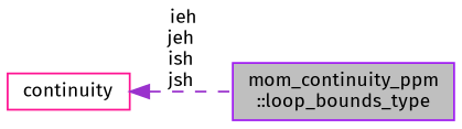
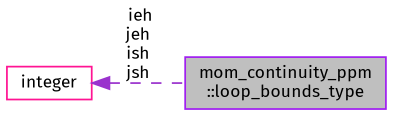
  digraph {
    rankdir=LR
    fontname="Fira Sans"
    node [fontname="Fira Sans" fontsize=10 shape=record style=filled]
    n1 [color=purple fillcolor=grey75 fontcolor=black height=0.2 label="mom_continuity_ppm\l::loop_bounds_type" width=0.4]
-   n2 [color=deeppink fillcolor=white height=0.2 label=continuity width=0.4]
+   n2 [color=deeppink fillcolor=white height=0.2 label=integer width=0.4]
    n2 -> n1 [color=darkorchid3 dir=back fontname="Fira Sans" fontsize=10 label=" ieh\njeh\nish\njsh" labelfontname=Helvetica labelfontsize=10 style=dashed]
  }
